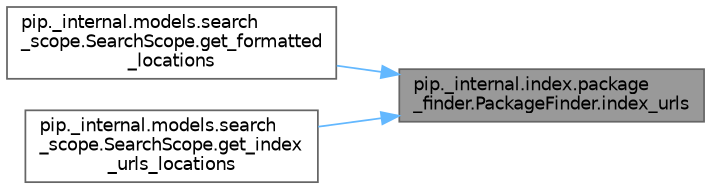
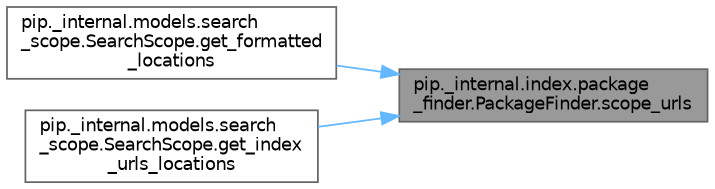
  digraph {
    rankdir=RL
    node [color=grey40 fillcolor=white fontname=Helvetica fontsize=10 shape=box style=filled]
    edge [color=steelblue1 dir=back fontname=Helvetica fontsize=10 labelfontname=Helvetica labelfontsize=10 style=solid]
-   n1 [color=gray40 fillcolor=grey60 fontcolor=black height=0.2 label="pip._internal.index.package\l_finder.PackageFinder.index_urls" width=0.4]
+   n1 [color=gray40 fillcolor=grey60 fontcolor=black height=0.2 label="pip._internal.index.package\l_finder.PackageFinder.scope_urls" width=0.4]
    n2 [height=0.2 label="pip._internal.models.search\l_scope.SearchScope.get_formatted\l_locations" width=0.4]
    n3 [height=0.2 label="pip._internal.models.search\l_scope.SearchScope.get_index\l_urls_locations" width=0.4]
    n1 -> n2
    n1 -> n3
  }
